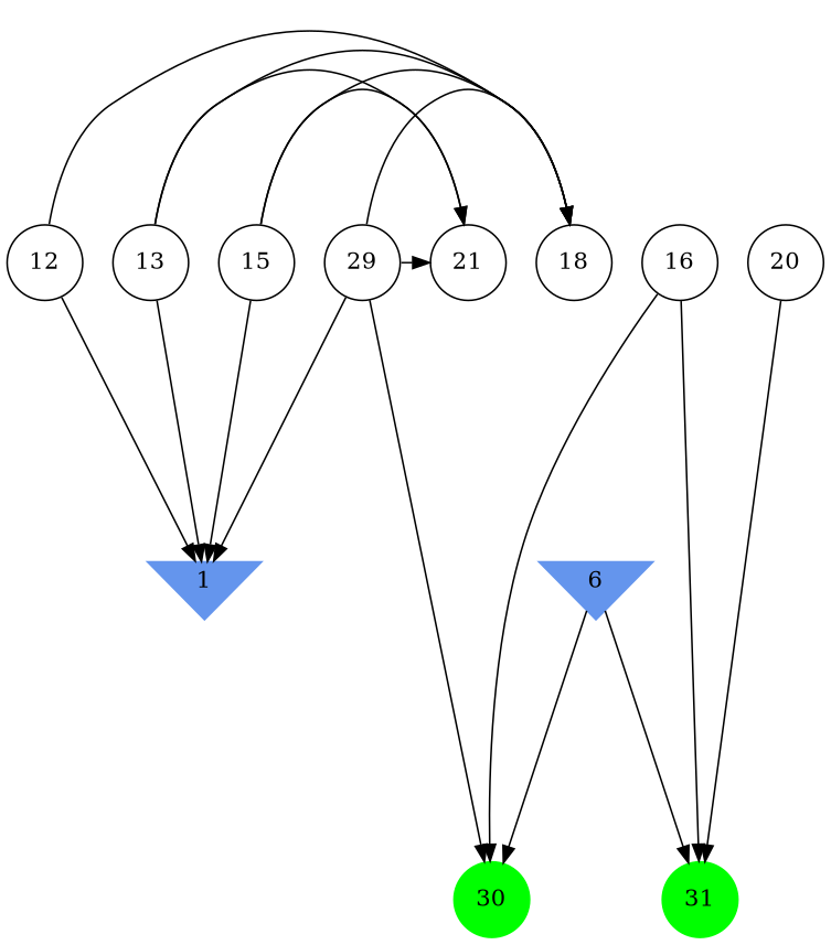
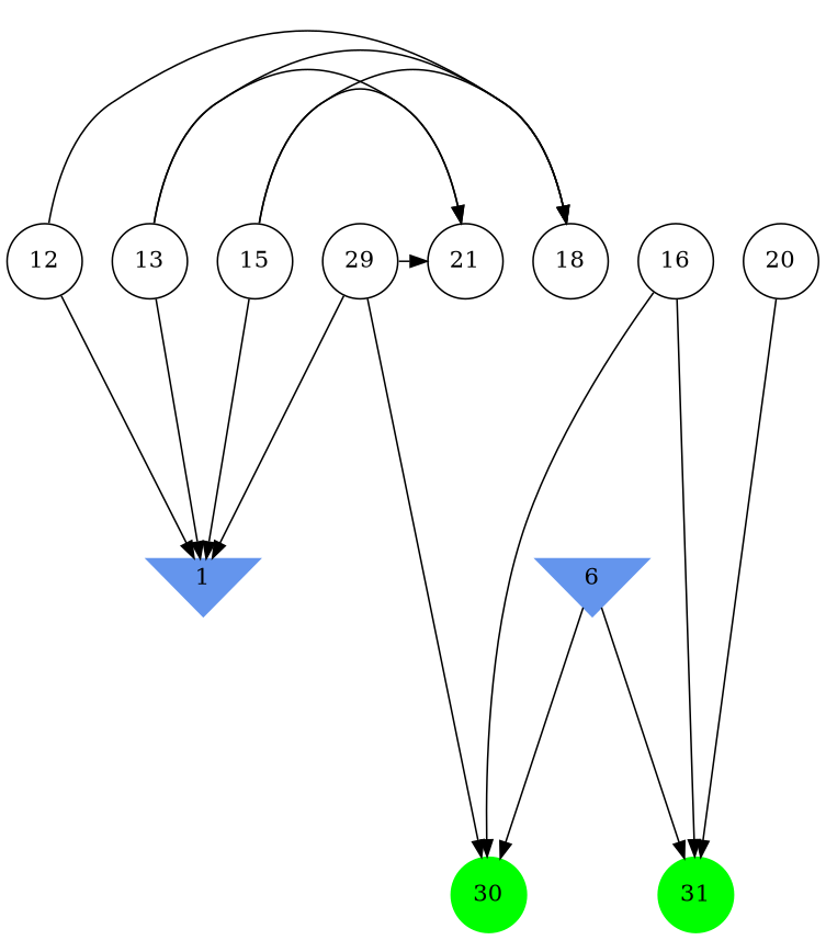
  digraph {
    ranksep=2.0
    node [color=black shape=circle]
    1 [color=cornflowerblue shape=invtriangle style=filled]
    6 [color=cornflowerblue shape=invtriangle style=filled]
    12
    13
    15
    16
    18
    20
    21
    29
    30 [color=green style=filled]
    31 [color=green style=filled]
    subgraph sub_1 {
      rank=same
      1
      6
    }
    subgraph sub_2 {
      rank=same
      12
      13
      15
      16
      18
      20
      21
      29
    }
    subgraph sub_3 {
      rank=same
      30
      31
    }
    6 -> 30
    6 -> 31
    12 -> 1
    12 -> 18
    13 -> 1
    13 -> 18
    13 -> 21
    15 -> 1
    15 -> 18
    15 -> 21
    16 -> 30
    16 -> 31
    20 -> 31
    29 -> 1
-   29 -> 18
    29 -> 21
    29 -> 30
  }
